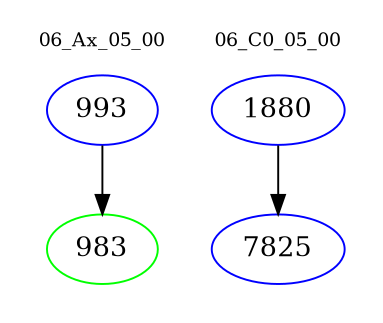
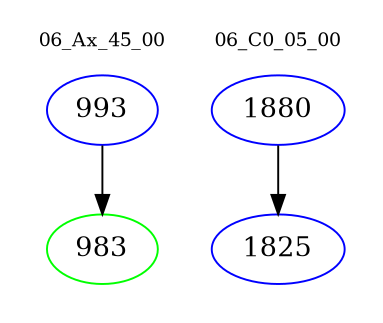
  digraph {
    node [color=blue]
    edge [color=black]
    n1 [label=993]
    n2 [color=green label=983]
    n3 [label=1880]
-   n4 [label=7825]
+   n4 [label=1825]
    subgraph cluster_1 {
      color=white
      fontsize=10
-     label="06_Ax_05_00"
+     label="06_Ax_45_00"
      n1
      n2
    }
    subgraph cluster_2 {
      color=white
      fontsize=10
      label="06_C0_05_00"
      n3
      n4
    }
    n1 -> n2
    n3 -> n4
  }
